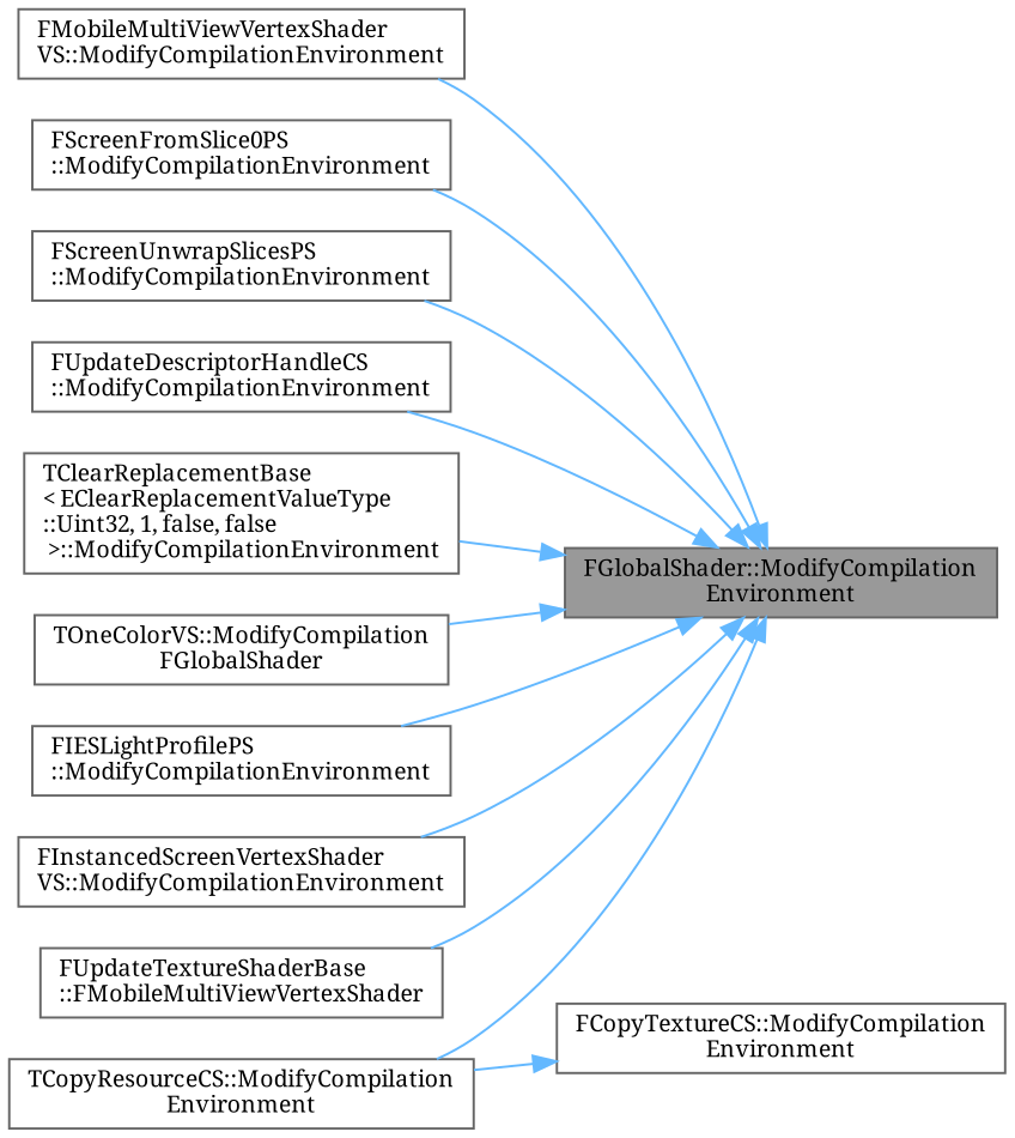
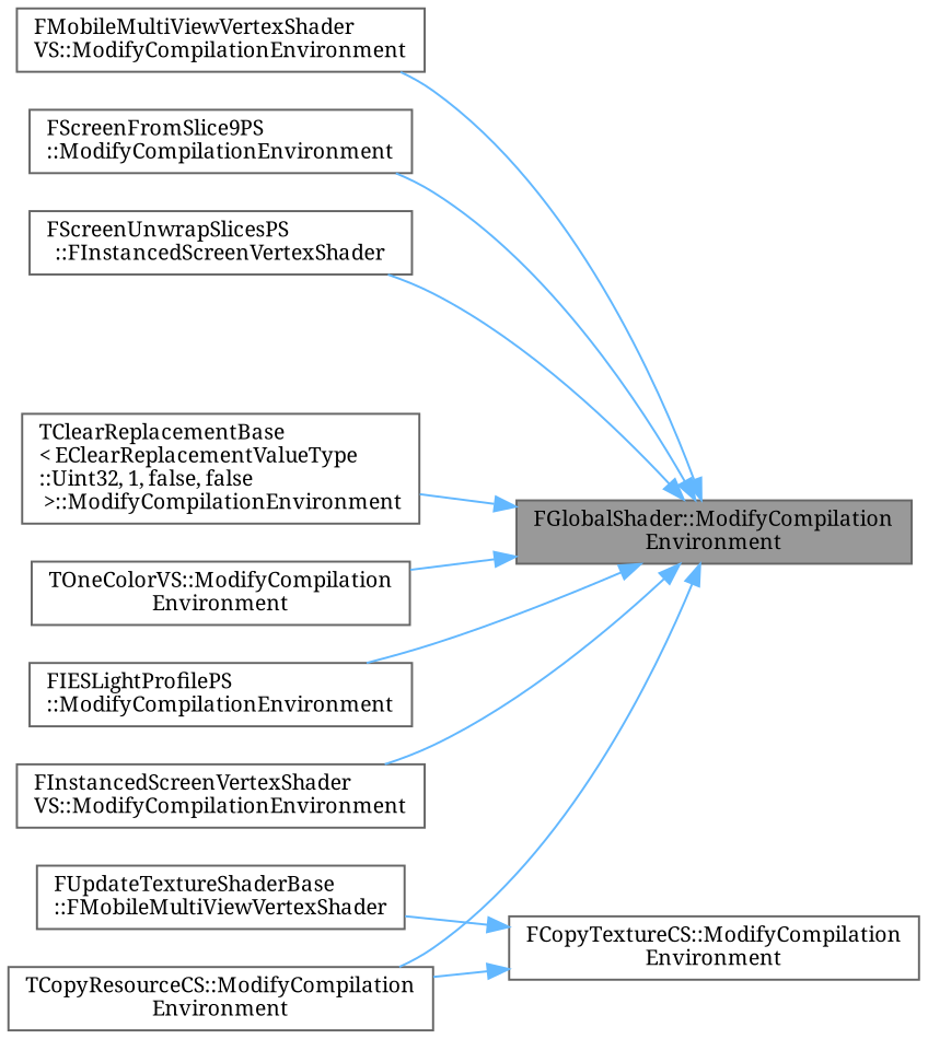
  digraph {
    fontname="Noto Serif"
    rankdir=RL
    node [color=grey40 fillcolor=white fontname="Noto Serif" fontsize=10 shape=box style=filled]
    edge [color=steelblue1 dir=back fontname="Noto Serif" fontsize=10 labelfontname=Helvetica labelfontsize=10 style=solid]
    n1 [color=gray40 fillcolor=grey60 fontcolor=black height=0.2 label="FGlobalShader::ModifyCompilation\lEnvironment" width=0.4]
    n2 [height=0.2 label="FIESLightProfilePS\l::ModifyCompilationEnvironment" width=0.4]
    n3 [height=0.2 label="FInstancedScreenVertexShader\lVS::ModifyCompilationEnvironment" width=0.4]
    n4 [height=0.2 label="FMobileMultiViewVertexShader\lVS::ModifyCompilationEnvironment" width=0.4]
-   n5 [height=0.2 label="FScreenFromSlice0PS\l::ModifyCompilationEnvironment" width=0.4]
-   n6 [height=0.2 label="FScreenUnwrapSlicesPS\l::ModifyCompilationEnvironment" width=0.4]
-   n7 [height=0.2 label="FUpdateDescriptorHandleCS\l::ModifyCompilationEnvironment" width=0.4]
+   n5 [height=0.2 label="FScreenFromSlice9PS\l::ModifyCompilationEnvironment" width=0.4]
+   n6 [height=0.2 label="FScreenUnwrapSlicesPS\l::FInstancedScreenVertexShader" width=0.4]
    n8 [height=0.2 label="FUpdateTextureShaderBase\l::FMobileMultiViewVertexShader" width=0.4]
    n9 [height=0.2 label="TClearReplacementBase\l\< EClearReplacementValueType\l::Uint32, 1, false, false\l \>::ModifyCompilationEnvironment" width=0.4]
-   n10 [height=0.2 label="TOneColorVS::ModifyCompilation\lFGlobalShader" width=0.4]
+   n10 [height=0.2 label="TOneColorVS::ModifyCompilation\lEnvironment" width=0.4]
    n11 [height=0.2 label="TCopyResourceCS::ModifyCompilation\lEnvironment" width=0.4]
    n12 [height=0.2 label="FCopyTextureCS::ModifyCompilation\lEnvironment" width=0.4]
    n1 -> n2
    n1 -> n3
    n1 -> n4
    n1 -> n5
    n1 -> n6
-   n1 -> n7
-   n1 -> n8
+   n12 -> n8
    n1 -> n9
    n1 -> n10
    n1 -> n11
    n12 -> n11
  }
